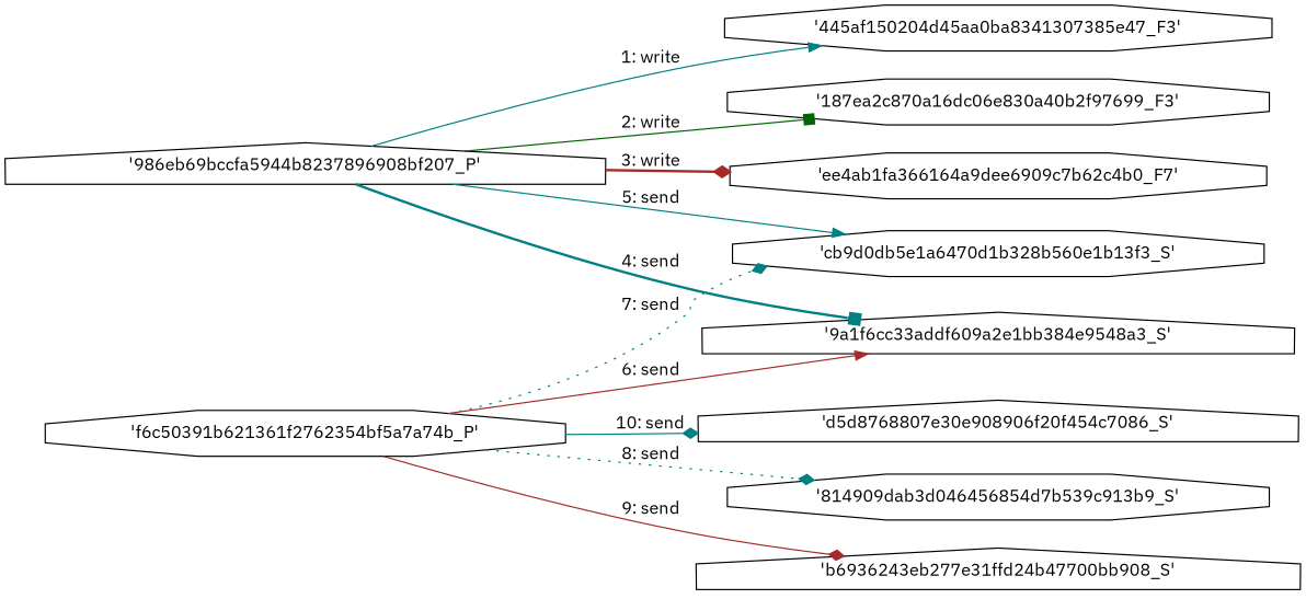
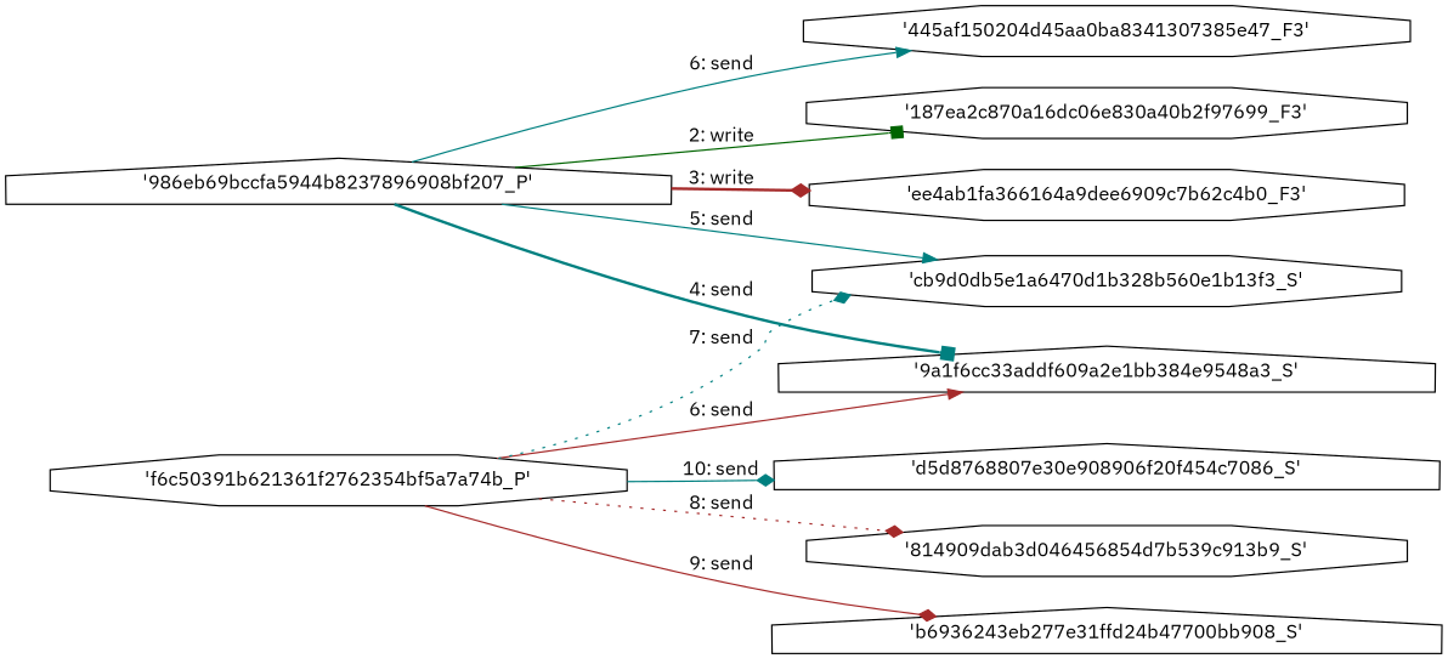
  digraph {
    engine=neato
    fixedsize=false
    fontname="IBM Plex Sans"
    fontsize=10
    nodesep=0.3
    rankdir=LR
    ranksep=0
    splines=true
    node [fontname="IBM Plex Sans" node_type=Socket shape=octagon]
    edge [arrowhead=diamond color=teal fontname="IBM Plex Sans" style=solid]
    "'445af150204d45aa0ba8341307385e47_F3'" [node_type=file]
    "'986eb69bccfa5944b8237896908bf207_P'" [node_type=Process shape=house]
    n3 [label="'187ea2c870a16dc06e830a40b2f97699_F3'" node_type=file]
-   "'ee4ab1fa366164a9dee6909c7b62c4b0_F3'" [node_type=file label="'ee4ab1fa366164a9dee6909c7b62c4b0_F7'"]
+   "'ee4ab1fa366164a9dee6909c7b62c4b0_F3'" [node_type=file]
    "'9a1f6cc33addf609a2e1bb384e9548a3_S'" [shape=house]
    "'cb9d0db5e1a6470d1b328b560e1b13f3_S'"
    "'f6c50391b621361f2762354bf5a7a74b_P'" [node_type=Process]
    "'814909dab3d046456854d7b539c913b9_S'"
    "'b6936243eb277e31ffd24b47700bb908_S'" [shape=house]
    "'d5d8768807e30e908906f20f454c7086_S'" [shape=house]
-   "'986eb69bccfa5944b8237896908bf207_P'" -> "'445af150204d45aa0ba8341307385e47_F3'" [arrowhead=normal label="1: write"]
+   "'986eb69bccfa5944b8237896908bf207_P'" -> "'445af150204d45aa0ba8341307385e47_F3'" [arrowhead=normal label="6: send"]
    "'986eb69bccfa5944b8237896908bf207_P'" -> n3 [arrowhead=box color=darkgreen label="2: write"]
    "'986eb69bccfa5944b8237896908bf207_P'" -> "'ee4ab1fa366164a9dee6909c7b62c4b0_F3'" [color=brown label="3: write" style=bold]
    "'986eb69bccfa5944b8237896908bf207_P'" -> "'9a1f6cc33addf609a2e1bb384e9548a3_S'" [arrowhead=box label="4: send" style=bold]
    "'986eb69bccfa5944b8237896908bf207_P'" -> "'cb9d0db5e1a6470d1b328b560e1b13f3_S'" [arrowhead=normal label="5: send"]
    "'f6c50391b621361f2762354bf5a7a74b_P'" -> "'9a1f6cc33addf609a2e1bb384e9548a3_S'" [arrowhead=normal color=brown label="6: send"]
    "'f6c50391b621361f2762354bf5a7a74b_P'" -> "'cb9d0db5e1a6470d1b328b560e1b13f3_S'" [label="7: send" style=dotted]
-   "'f6c50391b621361f2762354bf5a7a74b_P'" -> "'814909dab3d046456854d7b539c913b9_S'" [label="8: send" style=dotted]
+   "'f6c50391b621361f2762354bf5a7a74b_P'" -> "'814909dab3d046456854d7b539c913b9_S'" [color=brown label="8: send" style=dotted]
    "'f6c50391b621361f2762354bf5a7a74b_P'" -> "'b6936243eb277e31ffd24b47700bb908_S'" [color=brown label="9: send"]
    "'f6c50391b621361f2762354bf5a7a74b_P'" -> "'d5d8768807e30e908906f20f454c7086_S'" [label="10: send"]
  }
